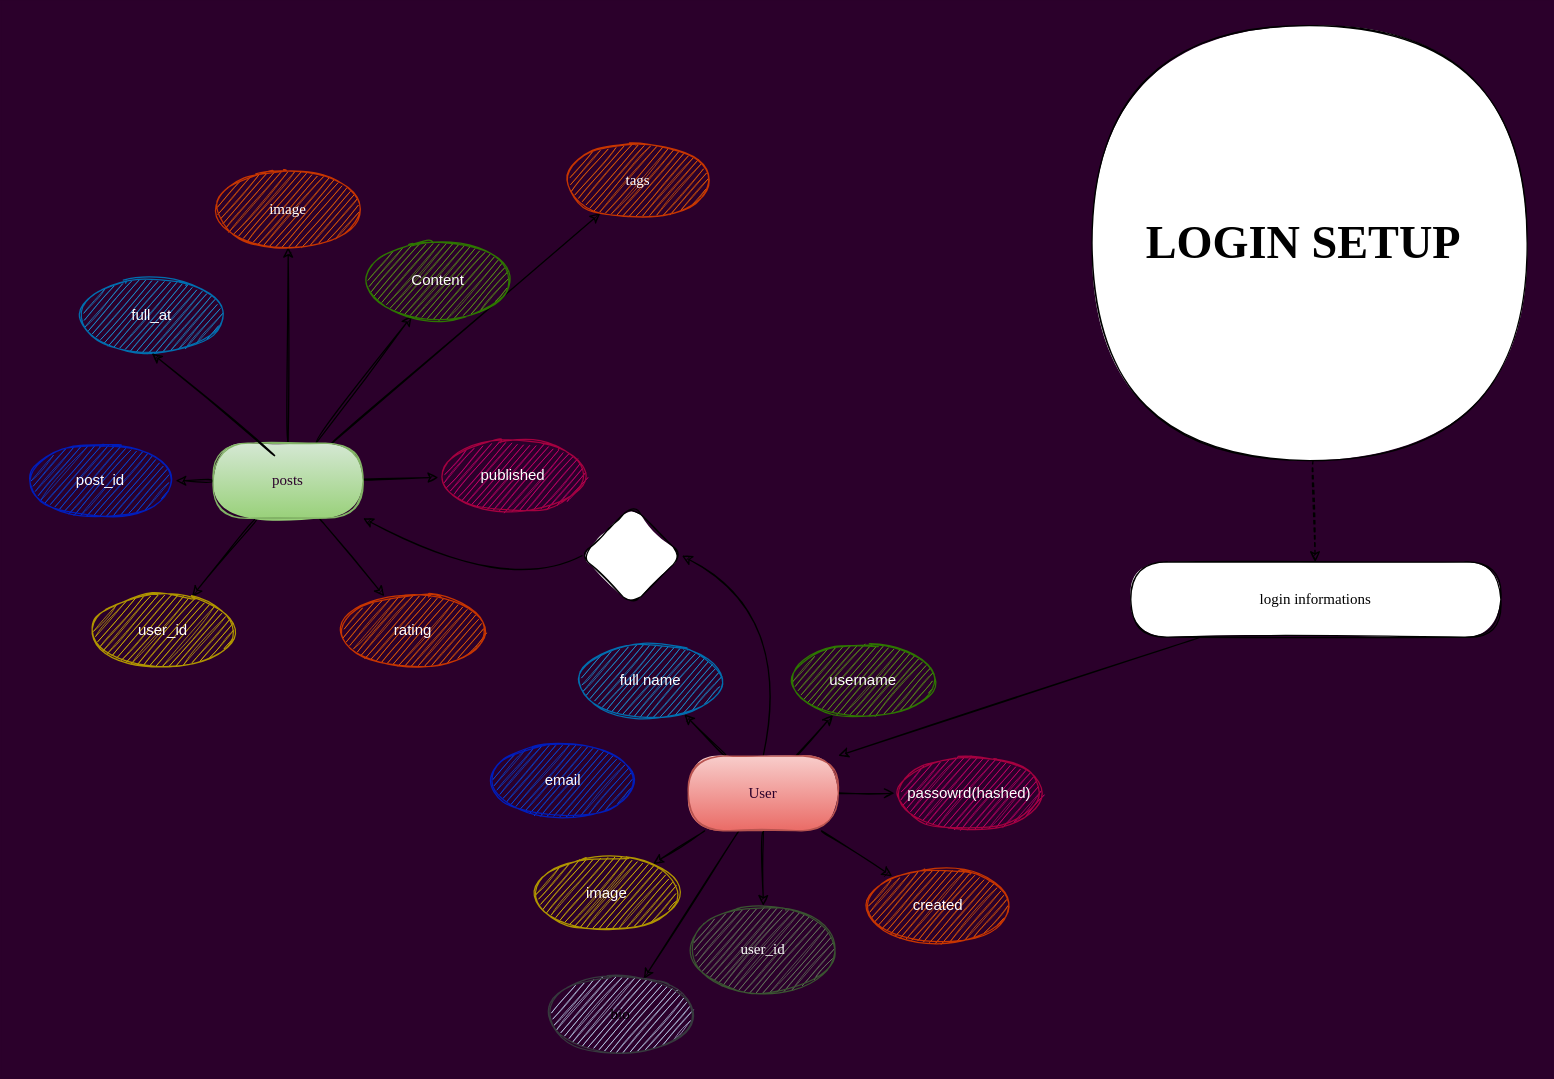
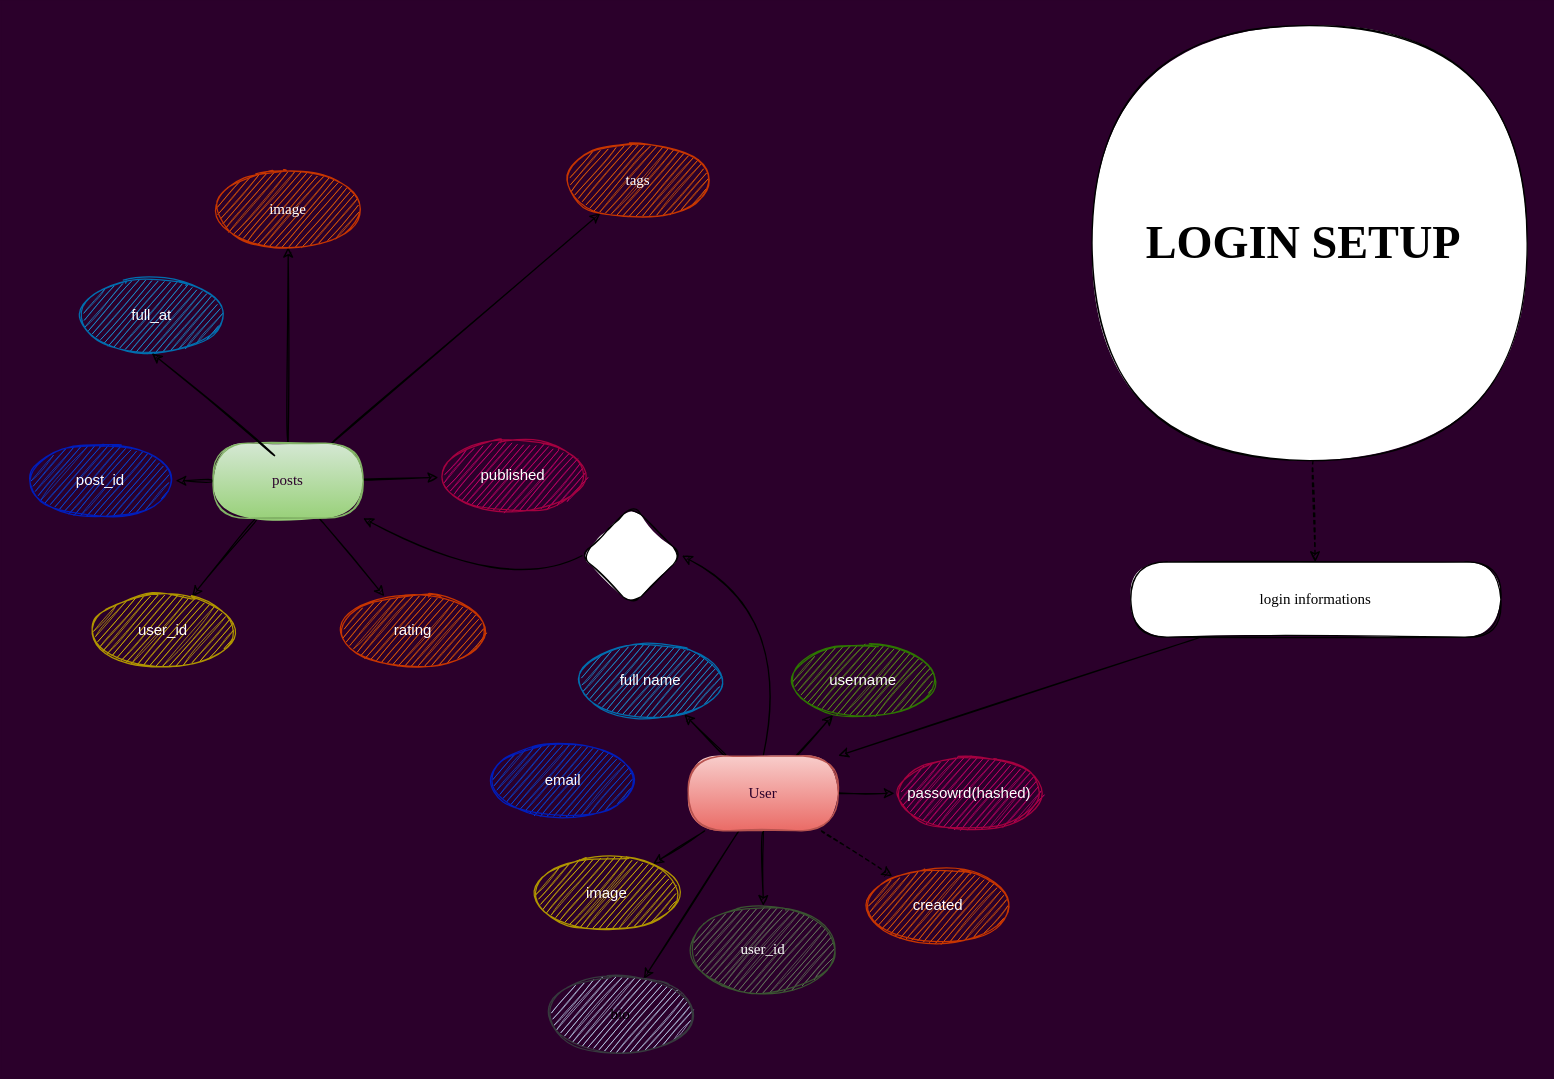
  <mxCell id="0" />
  <mxCell id="1" parent="0" />
- <mxCell id="2" value="" style="edgeStyle=none;html=1;sketch=1;curved=1;" parent="1" source="9" target="10" edge="1"><mxGeometry relative="1" as="geometry" /></mxCell>
  <mxCell id="3" value="" style="edgeStyle=none;html=1;sketch=1;curved=1;" parent="1" source="9" target="11" edge="1"><mxGeometry relative="1" as="geometry" /></mxCell>
  <mxCell id="4" value="" style="edgeStyle=none;html=1;sketch=1;curved=1;" parent="1" source="9" target="12" edge="1"><mxGeometry relative="1" as="geometry" /></mxCell>
  <mxCell id="5" value="" style="edgeStyle=none;html=1;sketch=1;curved=1;" parent="1" source="9" target="13" edge="1"><mxGeometry relative="1" as="geometry" /></mxCell>
  <mxCell id="6" value="" style="edgeStyle=none;html=1;sketch=1;curved=1;" parent="1" source="9" target="14" edge="1"><mxGeometry relative="1" as="geometry" /></mxCell>
  <mxCell id="7" value="" style="edgeStyle=none;html=1;fontFamily=Verdana;sketch=1;curved=1;" parent="1" source="9" target="33" edge="1"><mxGeometry relative="1" as="geometry" /></mxCell>
  <mxCell id="8" value="" style="edgeStyle=none;curved=1;rounded=1;sketch=1;html=1;fontFamily=Verdana;fontSize=37;fontColor=#2B002B;" parent="1" source="9" target="38" edge="1"><mxGeometry relative="1" as="geometry" /></mxCell>
  <mxCell id="9" value="&lt;font color=&quot;#2b002b&quot;&gt;posts&lt;/font&gt;" style="rounded=1;whiteSpace=wrap;html=1;fillColor=#d5e8d4;strokeColor=#82b366;fontFamily=Verdana;sketch=1;gradientColor=#97d077;arcSize=50;" parent="1" vertex="1"><mxGeometry x="170" y="354" width="120" height="60" as="geometry" /></mxCell>
- <mxCell id="10" value="Content" style="ellipse;whiteSpace=wrap;html=1;rounded=1;fillColor=#60a917;fontColor=#ffffff;strokeColor=#2D7600;sketch=1;" parent="1" vertex="1"><mxGeometry x="290" y="194" width="120" height="60" as="geometry" /></mxCell>
  <mxCell id="11" value="published" style="ellipse;whiteSpace=wrap;html=1;rounded=1;fillColor=#d80073;fontColor=#ffffff;strokeColor=#A50040;sketch=1;" parent="1" vertex="1"><mxGeometry x="350" y="350" width="120" height="60" as="geometry" /></mxCell>
  <mxCell id="12" value="post_id" style="ellipse;whiteSpace=wrap;html=1;rounded=1;fillColor=#0050ef;fontColor=#ffffff;strokeColor=#001DBC;sketch=1;" parent="1" vertex="1"><mxGeometry x="20" y="354" width="120" height="60" as="geometry" /></mxCell>
  <mxCell id="13" value="&lt;font color=&quot;#ffffff&quot;&gt;rating&lt;/font&gt;" style="ellipse;whiteSpace=wrap;html=1;rounded=1;fillColor=#fa6800;fontColor=#000000;strokeColor=#C73500;sketch=1;" parent="1" vertex="1"><mxGeometry x="270" y="474" width="120" height="60" as="geometry" /></mxCell>
  <mxCell id="14" value="&lt;font color=&quot;#ffffff&quot;&gt;user_id&lt;/font&gt;" style="ellipse;whiteSpace=wrap;html=1;rounded=1;fillColor=#e3c800;fontColor=#000000;strokeColor=#B09500;sketch=1;" parent="1" vertex="1"><mxGeometry x="70" y="474" width="120" height="60" as="geometry" /></mxCell>
  <mxCell id="15" value="full_at" style="ellipse;whiteSpace=wrap;html=1;rounded=1;fillColor=#1ba1e2;fontColor=#ffffff;strokeColor=#006EAF;sketch=1;" parent="1" vertex="1"><mxGeometry x="61" y="222" width="120" height="60" as="geometry" /></mxCell>
  <mxCell id="16" value="" style="edgeStyle=none;html=1;sketch=1;curved=1;entryX=0.5;entryY=1;entryDx=0;entryDy=0;" parent="1" edge="1" target="15"><mxGeometry relative="1" as="geometry"><mxPoint x="219.219" y="364" as="sourcePoint" /><mxPoint x="169.374" y="292.393" as="targetPoint" /></mxGeometry></mxCell>
  <mxCell id="17" value="" style="edgeStyle=none;html=1;sketch=1;curved=1;" parent="1" source="25" target="26" edge="1"><mxGeometry relative="1" as="geometry" /></mxCell>
- <mxCell id="18" value="" style="edgeStyle=none;html=1;sketch=1;curved=1;endArrow=open;" parent="1" source="25" target="27" edge="1"><mxGeometry relative="1" as="geometry" /></mxCell>
- <mxCell id="19" value="" style="edgeStyle=none;html=1;sketch=1;curved=1;" parent="1" source="25" target="29" edge="1"><mxGeometry relative="1" as="geometry" /></mxCell>
+ <mxCell id="18" value="" style="edgeStyle=none;html=1;sketch=1;curved=1;" parent="1" source="25" target="27" edge="1"><mxGeometry relative="1" as="geometry" /></mxCell>
+ <mxCell id="19" value="" style="edgeStyle=none;html=1;sketch=1;curved=1;dashed=1;" parent="1" source="25" target="29" edge="1"><mxGeometry relative="1" as="geometry" /></mxCell>
  <mxCell id="20" value="" style="edgeStyle=none;html=1;sketch=1;curved=1;" parent="1" source="25" target="30" edge="1"><mxGeometry relative="1" as="geometry" /></mxCell>
  <mxCell id="21" value="" style="edgeStyle=none;html=1;sketch=1;curved=1;" parent="1" source="25" target="31" edge="1"><mxGeometry relative="1" as="geometry" /></mxCell>
  <mxCell id="22" value="" style="edgeStyle=none;html=1;fontFamily=Verdana;sketch=1;curved=1;" parent="1" source="25" target="32" edge="1"><mxGeometry relative="1" as="geometry" /></mxCell>
  <mxCell id="23" style="edgeStyle=none;curved=1;rounded=1;sketch=1;html=1;exitX=0.5;exitY=0;exitDx=0;exitDy=0;entryX=1;entryY=0.5;entryDx=0;entryDy=0;fontFamily=Verdana;fontSize=16;fontColor=#FFFFFF;" parent="1" source="25" target="40" edge="1"><mxGeometry relative="1" as="geometry"><Array as="points"><mxPoint x="636" y="492" /></Array></mxGeometry></mxCell>
  <mxCell id="24" value="" style="edgeStyle=none;curved=1;rounded=1;sketch=1;html=1;fontFamily=Verdana;fontSize=16;fontColor=#FFFFFF;" parent="1" source="25" target="41" edge="1"><mxGeometry relative="1" as="geometry" /></mxCell>
  <mxCell id="25" value="&lt;font color=&quot;#2b002b&quot;&gt;User&lt;/font&gt;" style="rounded=1;whiteSpace=wrap;html=1;fillColor=#f8cecc;strokeColor=#b85450;fontFamily=Verdana;sketch=1;arcSize=50;gradientColor=#ea6b66;" parent="1" vertex="1"><mxGeometry x="550" y="604" width="120" height="60" as="geometry" /></mxCell>
  <mxCell id="26" value="username" style="ellipse;whiteSpace=wrap;html=1;rounded=1;fillColor=#60a917;fontColor=#ffffff;strokeColor=#2D7600;sketch=1;" parent="1" vertex="1"><mxGeometry x="630" y="514" width="120" height="60" as="geometry" /></mxCell>
  <mxCell id="27" value="passowrd(hashed)" style="ellipse;whiteSpace=wrap;html=1;rounded=1;fillColor=#d80073;fontColor=#ffffff;strokeColor=#A50040;sketch=1;" parent="1" vertex="1"><mxGeometry x="715" y="604" width="120" height="60" as="geometry" /></mxCell>
  <mxCell id="28" value="email" style="ellipse;whiteSpace=wrap;html=1;rounded=1;fillColor=#0050ef;fontColor=#ffffff;strokeColor=#001DBC;sketch=1;" parent="1" vertex="1"><mxGeometry x="390" y="594" width="120" height="60" as="geometry" /></mxCell>
  <mxCell id="29" value="&lt;font color=&quot;#ffffff&quot;&gt;created&lt;/font&gt;" style="ellipse;whiteSpace=wrap;html=1;rounded=1;fillColor=#fa6800;fontColor=#000000;strokeColor=#C73500;sketch=1;" parent="1" vertex="1"><mxGeometry x="690" y="694" width="120" height="60" as="geometry" /></mxCell>
  <mxCell id="30" value="&lt;font color=&quot;#ffffff&quot;&gt;image&lt;/font&gt;" style="ellipse;whiteSpace=wrap;html=1;rounded=1;fillColor=#e3c800;fontColor=#000000;strokeColor=#B09500;sketch=1;" parent="1" vertex="1"><mxGeometry x="425" y="684" width="120" height="60" as="geometry" /></mxCell>
  <mxCell id="31" value="full name" style="ellipse;whiteSpace=wrap;html=1;rounded=1;fillColor=#1ba1e2;fontColor=#ffffff;strokeColor=#006EAF;sketch=1;" parent="1" vertex="1"><mxGeometry x="460" y="514" width="120" height="60" as="geometry" /></mxCell>
  <mxCell id="32" value="user_id" style="ellipse;whiteSpace=wrap;html=1;fontFamily=Verdana;fillColor=#6d8764;strokeColor=#3A5431;rounded=1;fontColor=#ffffff;sketch=1;" parent="1" vertex="1"><mxGeometry x="550" y="724" width="120" height="70" as="geometry" /></mxCell>
  <mxCell id="33" value="&lt;font color=&quot;#ffffff&quot;&gt;tags&lt;/font&gt;" style="ellipse;whiteSpace=wrap;html=1;fontFamily=Verdana;fillColor=#fa6800;strokeColor=#C73500;rounded=1;fontColor=#000000;sketch=1;" parent="1" vertex="1"><mxGeometry x="450" y="114" width="120" height="60" as="geometry" /></mxCell>
  <mxCell id="34" value="" style="edgeStyle=none;html=1;fontFamily=Verdana;fontSize=37;sketch=1;curved=1;dashed=1;" parent="1" source="35" target="37" edge="1"><mxGeometry relative="1" as="geometry" /></mxCell>
  <mxCell id="35" value="&lt;b&gt;&lt;font style=&quot;font-size: 37px&quot;&gt;LOGIN SETUP&amp;nbsp;&lt;/font&gt;&lt;/b&gt;" style="whiteSpace=wrap;html=1;aspect=fixed;fontFamily=Verdana;sketch=1;rounded=1;arcSize=50;" parent="1" vertex="1"><mxGeometry x="873" y="20" width="348" height="348" as="geometry" /></mxCell>
  <mxCell id="36" style="edgeStyle=none;html=1;entryX=1;entryY=0;entryDx=0;entryDy=0;fontFamily=Verdana;fontSize=37;sketch=1;curved=1;" parent="1" source="37" target="25" edge="1"><mxGeometry relative="1" as="geometry" /></mxCell>
  <mxCell id="37" value="login informations" style="whiteSpace=wrap;html=1;fontFamily=Verdana;sketch=1;rounded=1;arcSize=50;" parent="1" vertex="1"><mxGeometry x="904" y="449" width="296" height="60" as="geometry" /></mxCell>
  <mxCell id="38" value="&lt;font color=&quot;#ffffff&quot;&gt;image&lt;/font&gt;" style="ellipse;whiteSpace=wrap;html=1;fontFamily=Verdana;fillColor=#fa6800;strokeColor=#C73500;rounded=1;sketch=1;arcSize=50;fontColor=#000000;" parent="1" vertex="1"><mxGeometry x="170" y="137" width="120" height="60" as="geometry" /></mxCell>
  <mxCell id="39" style="edgeStyle=none;curved=1;rounded=1;sketch=1;html=1;exitX=0;exitY=0.5;exitDx=0;exitDy=0;entryX=1;entryY=1;entryDx=0;entryDy=0;fontFamily=Verdana;fontSize=16;fontColor=#FFFFFF;" parent="1" source="40" target="9" edge="1"><mxGeometry relative="1" as="geometry"><Array as="points"><mxPoint x="403" y="474" /></Array></mxGeometry></mxCell>
  <mxCell id="40" value="&lt;font style=&quot;font-size: 16px&quot;&gt;&lt;b&gt;has&lt;/b&gt;&lt;/font&gt;" style="rhombus;whiteSpace=wrap;html=1;rounded=1;sketch=1;fontFamily=Verdana;fontSize=37;fontColor=#FFFFFF;" parent="1" vertex="1"><mxGeometry x="465" y="404" width="80" height="80" as="geometry" /></mxCell>
  <mxCell id="41" value="bio" style="ellipse;whiteSpace=wrap;html=1;fontFamily=Verdana;fillColor=#cce5ff;strokeColor=#36393d;rounded=1;sketch=1;arcSize=50;" parent="1" vertex="1"><mxGeometry x="436" y="781" width="120" height="60" as="geometry" /></mxCell>
